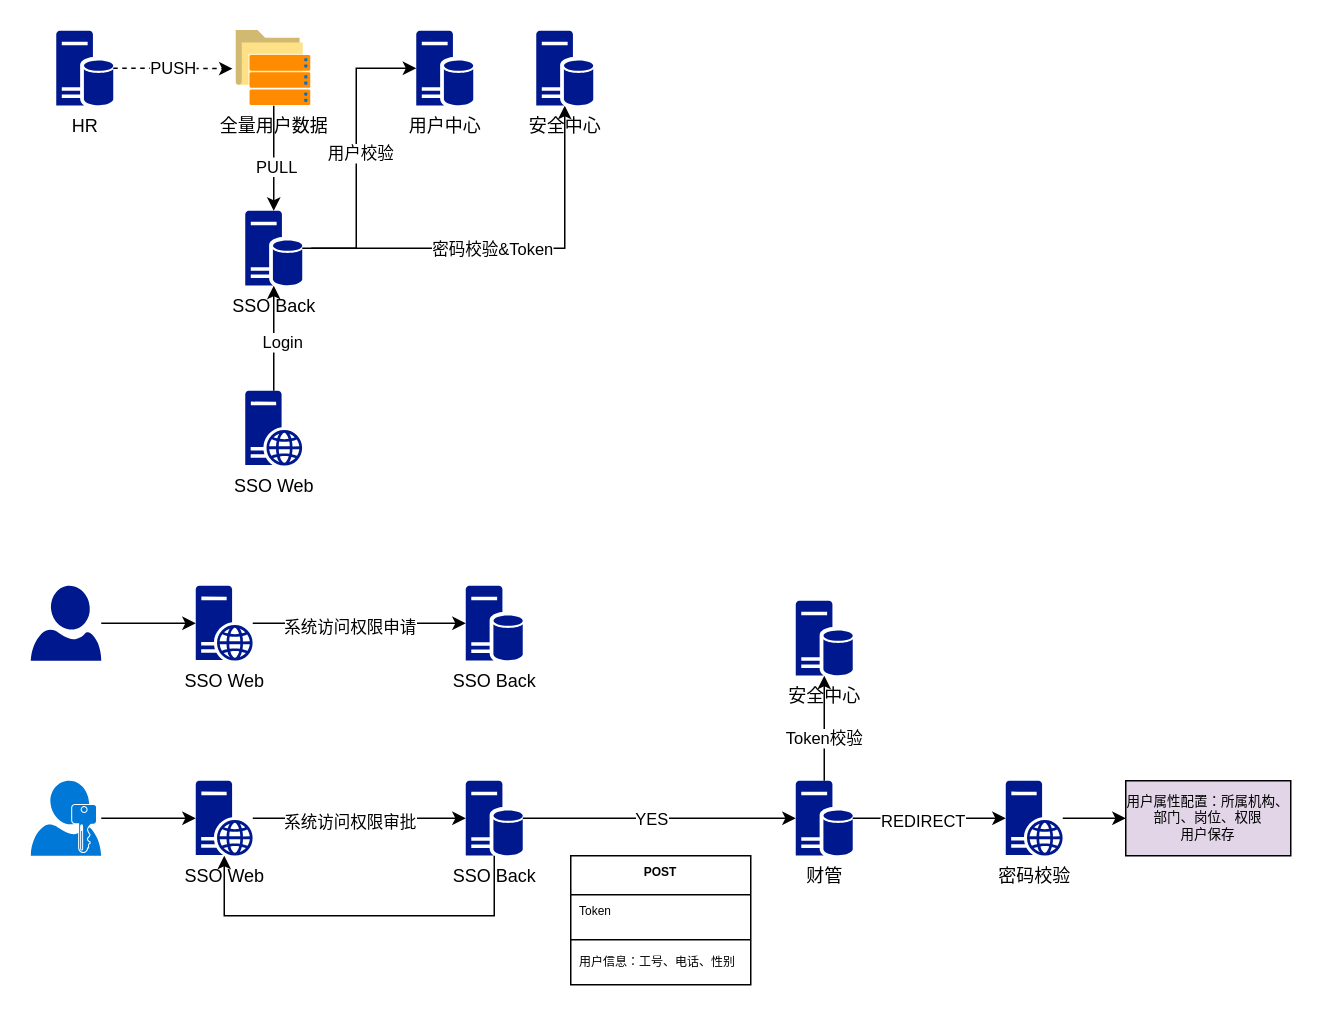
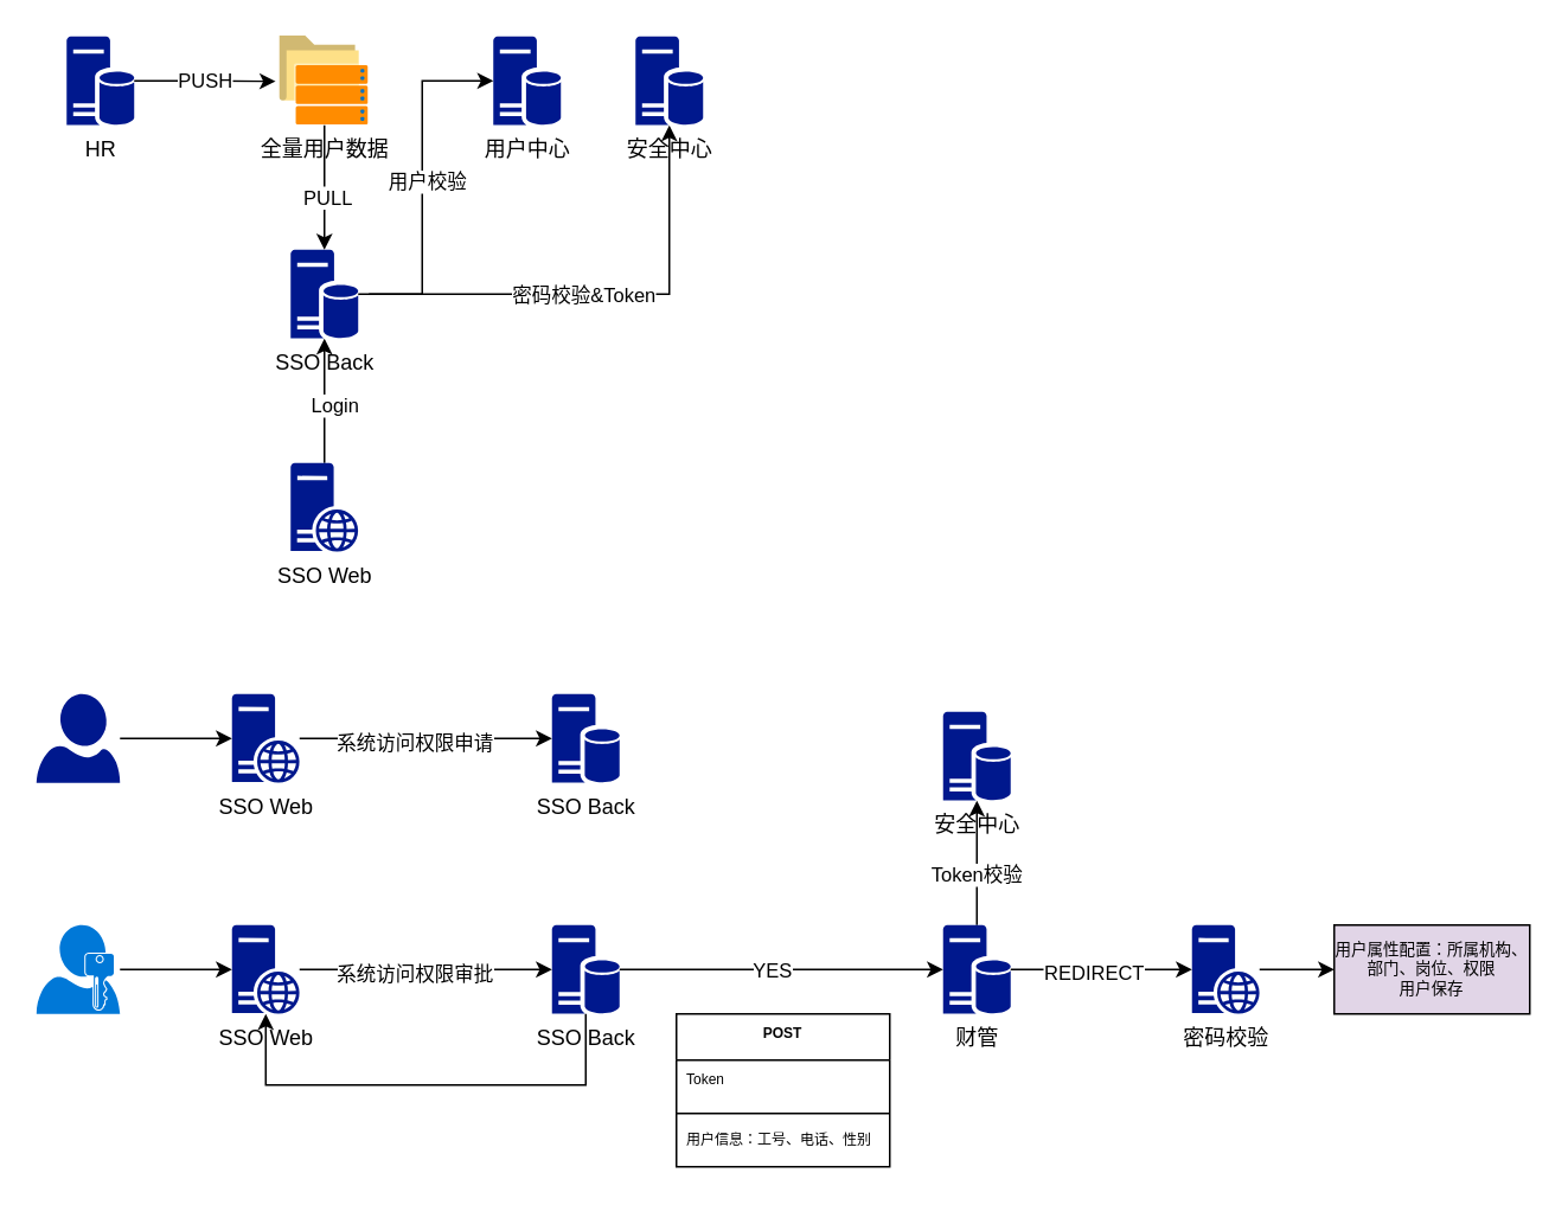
  <mxCell id="0" />
  <mxCell id="1" parent="0" />
  <mxCell id="2" value="HR" style="sketch=0;aspect=fixed;pointerEvents=1;shadow=0;dashed=0;html=1;strokeColor=none;labelPosition=center;verticalLabelPosition=bottom;verticalAlign=top;align=center;fillColor=#00188D;shape=mxgraph.mscae.enterprise.database_server" parent="1" vertex="1"><mxGeometry x="37" y="20" width="38" height="50" as="geometry" /></mxCell>
  <mxCell id="3" style="edgeStyle=orthogonalEdgeStyle;rounded=0;orthogonalLoop=1;jettySize=auto;html=1;" parent="1" source="5" target="12" edge="1"><mxGeometry relative="1" as="geometry" /></mxCell>
  <mxCell id="4" value="密码校验&amp;amp;Token" style="edgeLabel;html=1;align=center;verticalAlign=middle;resizable=0;points=[];" parent="3" vertex="1" connectable="0"><mxGeometry x="-0.396" y="-2" relative="1" as="geometry"><mxPoint x="44" y="-2" as="offset" /></mxGeometry></mxCell>
  <mxCell id="5" value="SSO Back" style="sketch=0;aspect=fixed;pointerEvents=1;shadow=0;dashed=0;html=1;strokeColor=none;labelPosition=center;verticalLabelPosition=bottom;verticalAlign=top;align=center;fillColor=#00188D;shape=mxgraph.mscae.enterprise.database_server" parent="1" vertex="1"><mxGeometry x="163" y="140" width="38" height="50" as="geometry" /></mxCell>
  <mxCell id="6" value="全量用户数据" style="image;sketch=0;aspect=fixed;html=1;points=[];align=center;fontSize=12;image=img/lib/mscae/AzureFXTEdgeFiler.svg;" parent="1" vertex="1"><mxGeometry x="157" y="20" width="50" height="50" as="geometry" /></mxCell>
- <mxCell id="7" style="edgeStyle=orthogonalEdgeStyle;rounded=0;orthogonalLoop=1;jettySize=auto;html=1;entryX=-0.049;entryY=0.506;entryDx=0;entryDy=0;entryPerimeter=0;dashed=1;" parent="1" source="2" target="6" edge="1"><mxGeometry relative="1" as="geometry" /></mxCell>
+ <mxCell id="7" style="edgeStyle=orthogonalEdgeStyle;rounded=0;orthogonalLoop=1;jettySize=auto;html=1;entryX=-0.049;entryY=0.506;entryDx=0;entryDy=0;entryPerimeter=0;" parent="1" source="2" target="6" edge="1"><mxGeometry relative="1" as="geometry" /></mxCell>
  <mxCell id="8" value="PUSH" style="edgeLabel;html=1;align=center;verticalAlign=middle;resizable=0;points=[];" parent="7" vertex="1" connectable="0"><mxGeometry x="-0.038" y="1" relative="1" as="geometry"><mxPoint x="1" as="offset" /></mxGeometry></mxCell>
  <mxCell id="9" style="edgeStyle=orthogonalEdgeStyle;rounded=0;orthogonalLoop=1;jettySize=auto;html=1;entryX=0.5;entryY=0;entryDx=0;entryDy=0;entryPerimeter=0;" parent="1" source="6" target="5" edge="1"><mxGeometry relative="1" as="geometry" /></mxCell>
  <mxCell id="10" value="PULL" style="edgeLabel;html=1;align=center;verticalAlign=middle;resizable=0;points=[];" parent="9" vertex="1" connectable="0"><mxGeometry x="0.136" y="1" relative="1" as="geometry"><mxPoint as="offset" /></mxGeometry></mxCell>
  <mxCell id="11" value="用户中心" style="sketch=0;aspect=fixed;pointerEvents=1;shadow=0;dashed=0;html=1;strokeColor=none;labelPosition=center;verticalLabelPosition=bottom;verticalAlign=top;align=center;fillColor=#00188D;shape=mxgraph.mscae.enterprise.database_server" parent="1" vertex="1"><mxGeometry x="277" y="20" width="38" height="50" as="geometry" /></mxCell>
  <mxCell id="12" value="安全中心" style="sketch=0;aspect=fixed;pointerEvents=1;shadow=0;dashed=0;html=1;strokeColor=none;labelPosition=center;verticalLabelPosition=bottom;verticalAlign=top;align=center;fillColor=#00188D;shape=mxgraph.mscae.enterprise.database_server" parent="1" vertex="1"><mxGeometry x="357" y="20" width="38" height="50" as="geometry" /></mxCell>
  <mxCell id="13" style="edgeStyle=orthogonalEdgeStyle;rounded=0;orthogonalLoop=1;jettySize=auto;html=1;" parent="1" source="15" target="5" edge="1"><mxGeometry relative="1" as="geometry" /></mxCell>
  <mxCell id="14" value="Login" style="edgeLabel;html=1;align=center;verticalAlign=middle;resizable=0;points=[];" parent="13" vertex="1" connectable="0"><mxGeometry x="-0.045" y="-5" relative="1" as="geometry"><mxPoint as="offset" /></mxGeometry></mxCell>
  <mxCell id="15" value="SSO Web" style="sketch=0;aspect=fixed;pointerEvents=1;shadow=0;dashed=0;html=1;strokeColor=none;labelPosition=center;verticalLabelPosition=bottom;verticalAlign=top;align=center;fillColor=#00188D;shape=mxgraph.mscae.enterprise.web_server" parent="1" vertex="1"><mxGeometry x="163" y="260" width="38" height="50" as="geometry" /></mxCell>
  <mxCell id="16" style="edgeStyle=orthogonalEdgeStyle;rounded=0;orthogonalLoop=1;jettySize=auto;html=1;" parent="1" edge="1"><mxGeometry relative="1" as="geometry"><mxPoint x="207" y="165.029" as="sourcePoint" /><mxPoint x="277" y="45" as="targetPoint" /><Array as="points"><mxPoint x="237" y="165" /><mxPoint x="237" y="45" /></Array></mxGeometry></mxCell>
  <mxCell id="17" value="用户校验" style="edgeLabel;html=1;align=center;verticalAlign=middle;resizable=0;points=[];" parent="16" vertex="1" connectable="0"><mxGeometry x="-0.008" y="-2" relative="1" as="geometry"><mxPoint as="offset" /></mxGeometry></mxCell>
  <mxCell id="18" value="SSO Web" style="sketch=0;aspect=fixed;pointerEvents=1;shadow=0;dashed=0;html=1;strokeColor=none;labelPosition=center;verticalLabelPosition=bottom;verticalAlign=top;align=center;fillColor=#00188D;shape=mxgraph.mscae.enterprise.web_server" vertex="1" parent="1"><mxGeometry x="130" y="390" width="38" height="50" as="geometry" /></mxCell>
  <mxCell id="19" value="SSO Back" style="sketch=0;aspect=fixed;pointerEvents=1;shadow=0;dashed=0;html=1;strokeColor=none;labelPosition=center;verticalLabelPosition=bottom;verticalAlign=top;align=center;fillColor=#00188D;shape=mxgraph.mscae.enterprise.database_server" vertex="1" parent="1"><mxGeometry x="310" y="390" width="38" height="50" as="geometry" /></mxCell>
  <mxCell id="20" style="edgeStyle=orthogonalEdgeStyle;rounded=0;orthogonalLoop=1;jettySize=auto;html=1;entryX=0;entryY=0.5;entryDx=0;entryDy=0;entryPerimeter=0;" edge="1" parent="1" source="18" target="19"><mxGeometry relative="1" as="geometry" /></mxCell>
  <mxCell id="21" value="系统访问权限申请" style="edgeLabel;html=1;align=center;verticalAlign=middle;resizable=0;points=[];" vertex="1" connectable="0" parent="20"><mxGeometry x="-0.102" y="-2" relative="1" as="geometry"><mxPoint as="offset" /></mxGeometry></mxCell>
  <mxCell id="22" value="" style="sketch=0;aspect=fixed;pointerEvents=1;shadow=0;dashed=0;html=1;strokeColor=none;labelPosition=center;verticalLabelPosition=bottom;verticalAlign=top;align=center;fillColor=#00188D;shape=mxgraph.azure.user" vertex="1" parent="1"><mxGeometry x="20" y="390" width="47" height="50" as="geometry" /></mxCell>
  <mxCell id="23" style="edgeStyle=orthogonalEdgeStyle;rounded=0;orthogonalLoop=1;jettySize=auto;html=1;entryX=0;entryY=0.5;entryDx=0;entryDy=0;entryPerimeter=0;" edge="1" parent="1" source="22" target="18"><mxGeometry relative="1" as="geometry" /></mxCell>
  <mxCell id="24" value="SSO Web" style="sketch=0;aspect=fixed;pointerEvents=1;shadow=0;dashed=0;html=1;strokeColor=none;labelPosition=center;verticalLabelPosition=bottom;verticalAlign=top;align=center;fillColor=#00188D;shape=mxgraph.mscae.enterprise.web_server" vertex="1" parent="1"><mxGeometry x="130" y="520" width="38" height="50" as="geometry" /></mxCell>
  <mxCell id="25" style="edgeStyle=orthogonalEdgeStyle;rounded=0;orthogonalLoop=1;jettySize=auto;html=1;entryX=0;entryY=0.5;entryDx=0;entryDy=0;entryPerimeter=0;" edge="1" parent="1" source="28" target="35"><mxGeometry relative="1" as="geometry"><mxPoint x="395" y="545" as="targetPoint" /></mxGeometry></mxCell>
  <mxCell id="26" value="YES" style="edgeLabel;html=1;align=center;verticalAlign=middle;resizable=0;points=[];" vertex="1" connectable="0" parent="25"><mxGeometry x="0.046" relative="1" as="geometry"><mxPoint x="-10" as="offset" /></mxGeometry></mxCell>
  <mxCell id="27" style="edgeStyle=orthogonalEdgeStyle;rounded=0;orthogonalLoop=1;jettySize=auto;html=1;exitX=0.5;exitY=1;exitDx=0;exitDy=0;exitPerimeter=0;entryX=0.5;entryY=1;entryDx=0;entryDy=0;entryPerimeter=0;" edge="1" parent="1" source="28" target="24"><mxGeometry relative="1" as="geometry"><Array as="points"><mxPoint x="329" y="610" /><mxPoint x="149" y="610" /></Array></mxGeometry></mxCell>
  <mxCell id="28" value="SSO Back" style="sketch=0;aspect=fixed;pointerEvents=1;shadow=0;dashed=0;html=1;strokeColor=none;labelPosition=center;verticalLabelPosition=bottom;verticalAlign=top;align=center;fillColor=#00188D;shape=mxgraph.mscae.enterprise.database_server" vertex="1" parent="1"><mxGeometry x="310" y="520" width="38" height="50" as="geometry" /></mxCell>
  <mxCell id="29" style="edgeStyle=orthogonalEdgeStyle;rounded=0;orthogonalLoop=1;jettySize=auto;html=1;entryX=0;entryY=0.5;entryDx=0;entryDy=0;entryPerimeter=0;" edge="1" parent="1" source="24" target="28"><mxGeometry relative="1" as="geometry" /></mxCell>
  <mxCell id="30" value="系统访问权限审批" style="edgeLabel;html=1;align=center;verticalAlign=middle;resizable=0;points=[];" vertex="1" connectable="0" parent="29"><mxGeometry x="-0.102" y="-2" relative="1" as="geometry"><mxPoint as="offset" /></mxGeometry></mxCell>
  <mxCell id="31" value="" style="sketch=0;aspect=fixed;pointerEvents=1;shadow=0;dashed=0;html=1;strokeColor=none;labelPosition=center;verticalLabelPosition=bottom;verticalAlign=top;align=center;shape=mxgraph.mscae.enterprise.user_permissions;fillColor=#0078D7;" vertex="1" parent="1"><mxGeometry x="20" y="520" width="47" height="50" as="geometry" /></mxCell>
  <mxCell id="32" style="edgeStyle=orthogonalEdgeStyle;rounded=0;orthogonalLoop=1;jettySize=auto;html=1;entryX=0;entryY=0.5;entryDx=0;entryDy=0;entryPerimeter=0;" edge="1" parent="1" source="31" target="24"><mxGeometry relative="1" as="geometry" /></mxCell>
  <mxCell id="33" style="edgeStyle=orthogonalEdgeStyle;rounded=0;orthogonalLoop=1;jettySize=auto;html=1;exitX=0.5;exitY=0;exitDx=0;exitDy=0;exitPerimeter=0;" edge="1" parent="1" source="35" target="44"><mxGeometry relative="1" as="geometry" /></mxCell>
  <mxCell id="34" value="Token校验" style="edgeLabel;html=1;align=center;verticalAlign=middle;resizable=0;points=[];" vertex="1" connectable="0" parent="33"><mxGeometry x="-0.159" y="1" relative="1" as="geometry"><mxPoint as="offset" /></mxGeometry></mxCell>
  <mxCell id="35" value="财管" style="sketch=0;aspect=fixed;pointerEvents=1;shadow=0;dashed=0;html=1;strokeColor=none;labelPosition=center;verticalLabelPosition=bottom;verticalAlign=top;align=center;fillColor=#00188D;shape=mxgraph.mscae.enterprise.database_server" vertex="1" parent="1"><mxGeometry x="530" y="520" width="38" height="50" as="geometry" /></mxCell>
  <mxCell id="36" style="edgeStyle=orthogonalEdgeStyle;rounded=0;orthogonalLoop=1;jettySize=auto;html=1;entryX=0;entryY=0.5;entryDx=0;entryDy=0;" edge="1" parent="1" source="37" target="45"><mxGeometry relative="1" as="geometry" /></mxCell>
  <mxCell id="37" value="密码校验" style="sketch=0;aspect=fixed;pointerEvents=1;shadow=0;dashed=0;html=1;strokeColor=none;labelPosition=center;verticalLabelPosition=bottom;verticalAlign=top;align=center;fillColor=#00188D;shape=mxgraph.mscae.enterprise.web_server" vertex="1" parent="1"><mxGeometry x="670" y="520" width="38" height="50" as="geometry" /></mxCell>
  <mxCell id="38" style="edgeStyle=orthogonalEdgeStyle;rounded=0;orthogonalLoop=1;jettySize=auto;html=1;entryX=0;entryY=0.5;entryDx=0;entryDy=0;entryPerimeter=0;" edge="1" parent="1" source="35" target="37"><mxGeometry relative="1" as="geometry" /></mxCell>
  <mxCell id="39" value="REDIRECT" style="edgeLabel;html=1;align=center;verticalAlign=middle;resizable=0;points=[];" vertex="1" connectable="0" parent="38"><mxGeometry x="-0.092" y="-1" relative="1" as="geometry"><mxPoint as="offset" /></mxGeometry></mxCell>
  <mxCell id="40" value="POST" style="swimlane;fontStyle=1;align=center;verticalAlign=top;childLayout=stackLayout;horizontal=1;startSize=26;horizontalStack=0;resizeParent=1;resizeParentMax=0;resizeLast=0;collapsible=1;marginBottom=0;whiteSpace=wrap;html=1;fontSize=8;" vertex="1" parent="1"><mxGeometry x="380" y="570" width="120" height="86" as="geometry"><mxRectangle x="378" y="1040" width="70" height="30" as="alternateBounds" /></mxGeometry></mxCell>
  <mxCell id="41" value="Token" style="text;strokeColor=none;fillColor=none;align=left;verticalAlign=top;spacingLeft=4;spacingRight=4;overflow=hidden;rotatable=0;points=[[0,0.5],[1,0.5]];portConstraint=eastwest;whiteSpace=wrap;html=1;fontSize=8;" vertex="1" parent="40"><mxGeometry y="26" width="120" height="26" as="geometry" /></mxCell>
  <mxCell id="42" value="" style="line;strokeWidth=1;fillColor=none;align=left;verticalAlign=middle;spacingTop=-1;spacingLeft=3;spacingRight=3;rotatable=0;labelPosition=right;points=[];portConstraint=eastwest;strokeColor=inherit;" vertex="1" parent="40"><mxGeometry y="52" width="120" height="8" as="geometry" /></mxCell>
  <mxCell id="43" value="用户信息：工号、电话、性别" style="text;strokeColor=none;fillColor=none;align=left;verticalAlign=top;spacingLeft=4;spacingRight=4;overflow=hidden;rotatable=0;points=[[0,0.5],[1,0.5]];portConstraint=eastwest;whiteSpace=wrap;html=1;fontSize=8;" vertex="1" parent="40"><mxGeometry y="60" width="120" height="26" as="geometry" /></mxCell>
  <mxCell id="44" value="安全中心" style="sketch=0;aspect=fixed;pointerEvents=1;shadow=0;dashed=0;html=1;strokeColor=none;labelPosition=center;verticalLabelPosition=bottom;verticalAlign=top;align=center;fillColor=#00188D;shape=mxgraph.mscae.enterprise.database_server" vertex="1" parent="1"><mxGeometry x="530" y="400" width="38" height="50" as="geometry" /></mxCell>
  <mxCell id="45" value="用户属性配置：所属机构、部门、岗位、权限&lt;div style=&quot;font-size: 9px;&quot;&gt;用户保存&lt;/div&gt;" style="html=1;whiteSpace=wrap;fontSize=9;fillColor=#e1d5e7;" vertex="1" parent="1"><mxGeometry x="750" y="520" width="110" height="50" as="geometry" /></mxCell>
